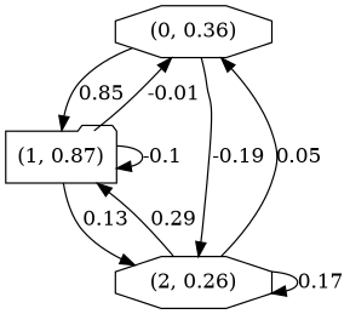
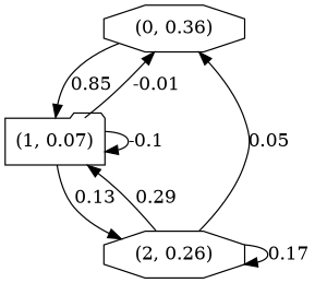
  digraph {
    node [shape=octagon]
    n1 [label="(0, 0.36)"]
-   n2 [label="(1, 0.87)" shape=folder]
+   n2 [label="(1, 0.07)" shape=folder]
    n3 [label="(2, 0.26)"]
    n1 -> n2 [label=0.85]
-   n1 -> n3 [label=-0.19]
    n2 -> n1 [label=-0.01]
    n2 -> n2 [label=-0.1]
    n2 -> n3 [label=0.13]
    n3 -> n1 [label=0.05]
    n3 -> n2 [label=0.29]
    n3 -> n3 [label=0.17]
  }
